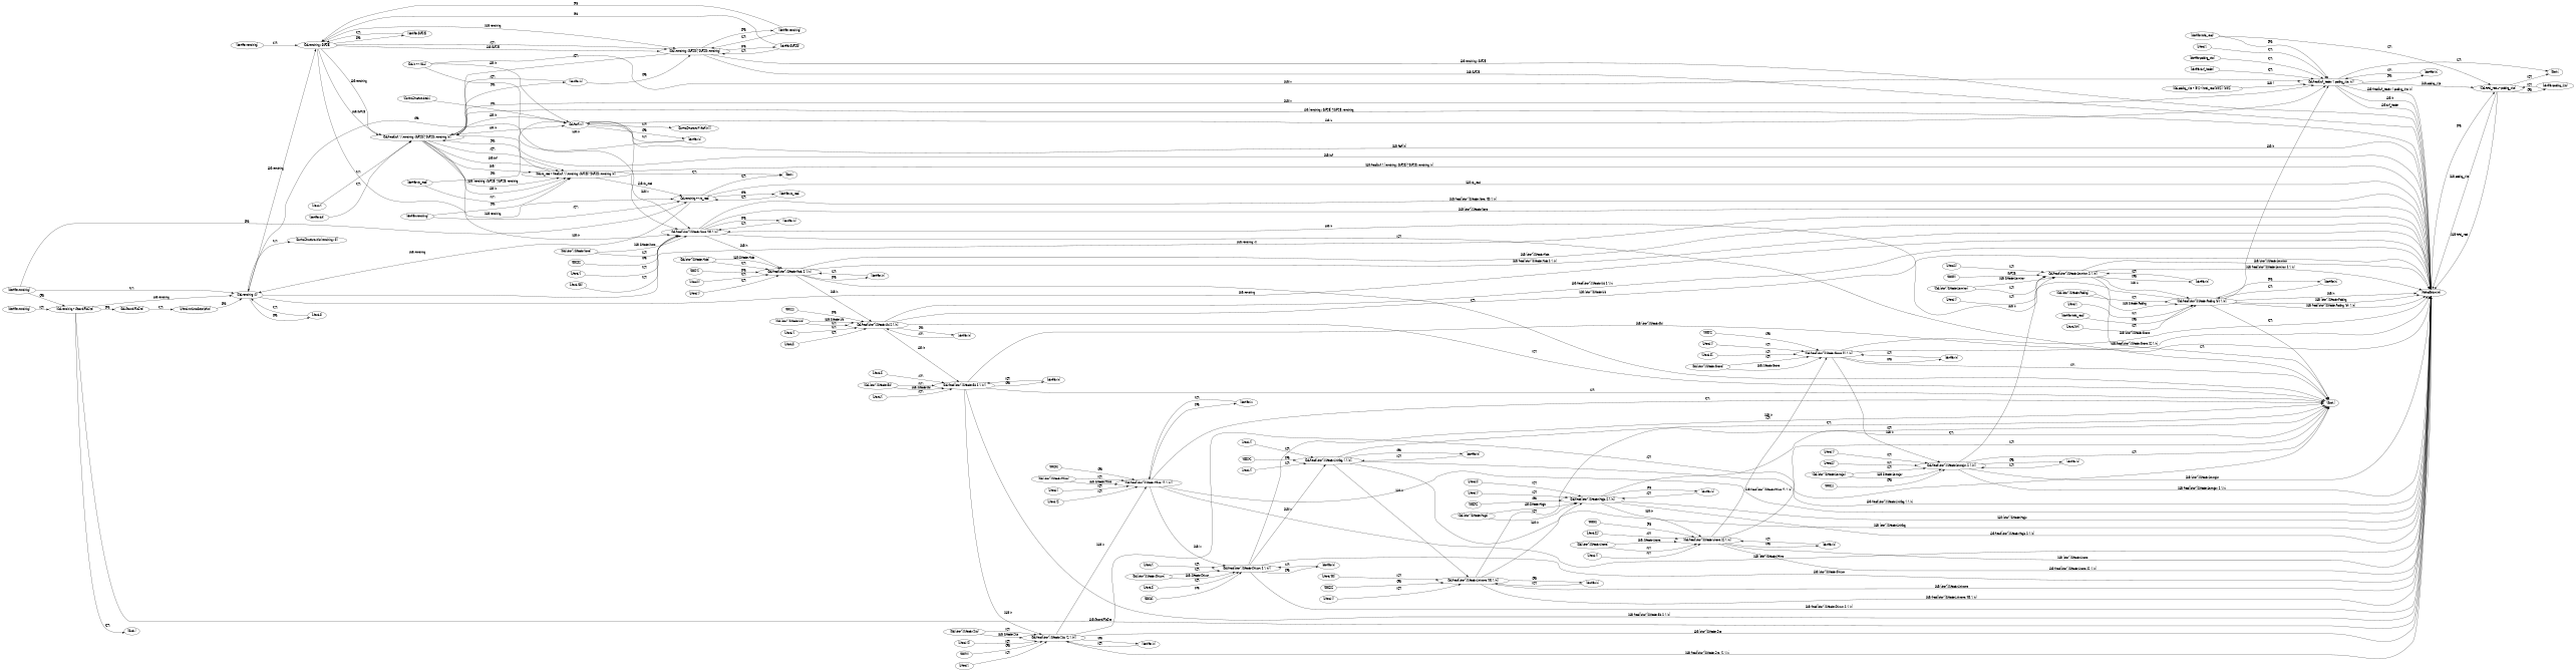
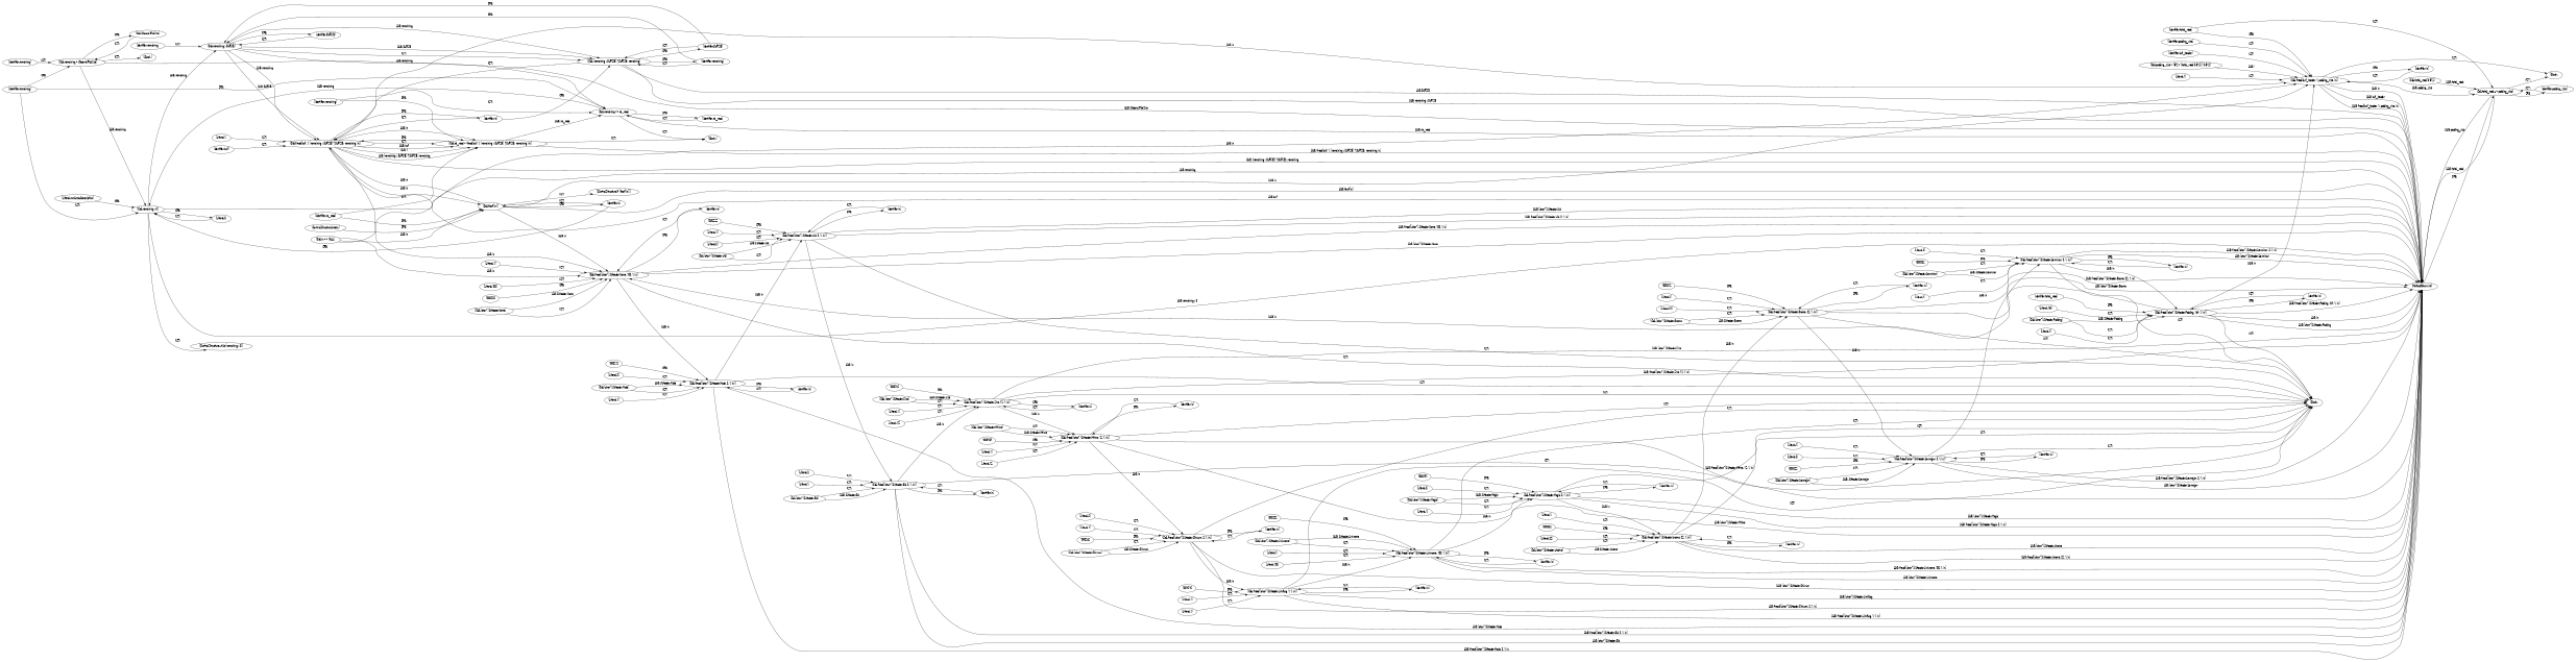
  digraph {
    fontname="Patrick Hand"
    rankdir=LR
    node [fontname="Patrick Hand"]
    edge [fontname="Patrick Hand"]
    n1 [label="(Call,remaining = lRecord.iFileSize)"]
    n2 [label="(Call,remaining > 0)"]
    n3 [label="(MethodReturn,int)"]
    n4 [label="(Call,lRecord.iFileSize)"]
    n5 [label="(Block,)"]
    n6 [label="(Call,remaining > BUFSIZ)"]
    n7 [label="(ControlStructure,while (remaining > 0))"]
    n8 [label="(Literal,0)"]
    n9 [label="(Call,total_read += padding_size)"]
    n10 [label="(Call,fread(buf, 1, (remaining > BUFSIZ) ? BUFSIZ : remaining, in))"]
    n11 [label="(Call,remaining -= nb_read)"]
    n12 [label="(Call,(remaining > BUFSIZ) ? BUFSIZ : remaining)"]
    n13 [label="(Identifier,BUFSIZ)"]
    n14 [label="(Call,feof(in))"]
    n15 [label="(Call,fread((char*)&lHeader.Name, 100, 1, in))"]
    n16 [label="(Call,fread(buf_header, 1, padding_size, in))"]
    n17 [label="(Call,nb_read = fread(buf, 1, (remaining > BUFSIZ) ? BUFSIZ : remaining, in))"]
    n18 [label="(Identifier,in)"]
    n19 [label="(Block,)"]
    n20 [label="(Identifier,nb_read)"]
    n21 [label="(Identifier,BUFSIZ)"]
    n22 [label="(Identifier,remaining)"]
    n23 [label="(Identifier,in)"]
    n24 [label="(ControlStructure,if (feof(in)))"]
    n25 [label="(Call,fread((char*)&lHeader.Mode, 8, 1, in))"]
    n26 [label="(Block,)"]
    n27 [label="(Identifier,in)"]
    n28 [label="(Block,)"]
    n29 [label="(Identifier,in)"]
    n30 [label="(Call,fread((char*)&lHeader.Uid, 8, 1, in))"]
    n31 [label="(Identifier,in)"]
    n32 [label="(Call,fread((char*)&lHeader.Gid, 8, 1, in))"]
    n33 [label="(Identifier,in)"]
    n34 [label="(Call,fread((char*)&lHeader.Size, 12, 1, in))"]
    n35 [label="(Identifier,in)"]
    n36 [label="(Call,fread((char*)&lHeader.Mtime, 12, 1, in))"]
    n37 [label="(Identifier,in)"]
    n38 [label="(Call,fread((char*)&lHeader.Chksum, 8, 1, in))"]
    n39 [label="(Identifier,in)"]
    n40 [label="(Call,fread((char*)&lHeader.Linkflag, 1, 1, in))"]
    n41 [label="(Identifier,in)"]
    n42 [label="(Call,fread((char*)&lHeader.Linkname, 100, 1, in))"]
    n43 [label="(Identifier,in)"]
    n44 [label="(Call,fread((char*)&lHeader.Magic, 8, 1, in))"]
    n45 [label="(Identifier,in)"]
    n46 [label="(Call,fread((char*)&lHeader.Uname, 32, 1, in))"]
    n47 [label="(Identifier,in)"]
    n48 [label="(Call,fread((char*)&lHeader.Gname, 32, 1, in))"]
    n49 [label="(Identifier,in)"]
    n50 [label="(Call,fread((char*)&lHeader.Devmajor, 8, 1, in))"]
    n51 [label="(Identifier,in)"]
    n52 [label="(Call,fread((char*)&lHeader.Devminor, 8, 1, in))"]
    n53 [label="(Identifier,in)"]
    n54 [label="(Call,fread((char*)&lHeader.Padding, 167, 1, in))"]
    n55 [label="(Identifier,in)"]
    n56 [label="(Identifier,in)"]
    n57 [label="(Identifier,padding_size)"]
+   n58 [label="(Call,total_read % 512)"]
    n59 [label="(Identifier,padding_size)"]
    n60 [label="(Call,(char*)&lHeader.Magic)"]
    n61 [label="(Identifier,remaining)"]
    n62 [label="(Literal,1)"]
    n63 [label="(Call,(char*)&lHeader.Chksum)"]
    n64 [label="(Literal,1)"]
+   n65 [label="(Call,(char*)&lHeader.Linkname)"]
    n66 [label="(Literal,1)"]
    n67 [label="(Identifier,buf)"]
    n68 [label="(Identifier,buf_header)"]
    n69 [label="(Call,(char*)&lHeader.Devmajor)"]
    n70 [label="(Call,(char*)&lHeader.Devminor)"]
    n71 [label="(Identifier,remaining)"]
    n72 [label="(Call,(char*)&lHeader.Padding)"]
    n73 [label="(Literal,12)"]
    n74 [label="(Literal,8)"]
    n75 [label="(Literal,1)"]
    n76 [label="(Identifier,nb_read)"]
    n77 [label="(ControlStructure,break;)"]
    n78 [label="(Literal,8)"]
    n79 [label="(Identifier,remaining)"]
    n80 [label="(Literal,1)"]
    n81 [label="(Literal,1)"]
    n82 [label="(Identifier,total_read)"]
    n83 [label="(Literal,32)"]
    n84 [label="(Literal,1)"]
    n85 [label="(Call,(char*)&lHeader.Name)"]
    n86 [label="(Literal,8)"]
    n87 [label="(Literal,1)"]
    n88 [label="(Literal,1)"]
    n89 [label="(Literal,1)"]
    n90 [label="(Literal,100)"]
    n91 [label="(Literal,1)"]
    n92 [label="(Literal,mmDmodDescription)"]
    n93 [label="(Call,(char*)&lHeader.Gid)"]
    n94 [label="(Literal,1)"]
    n95 [label="(Literal,1)"]
    n96 [label="(Call,in == NULL)"]
    n97 [label="(Literal,100)"]
    n98 [label="(Literal,32)"]
    n99 [label="(Call,padding_size = (512 - (total_read % 512)) % 512)"]
    n100 [label="(Identifier,total_read)"]
    n101 [label="(Literal,1)"]
    n102 [label="(Identifier,remaining)"]
    n103 [label="(Call,(char*)&lHeader.Mtime)"]
    n104 [label="(Call,(char*)&lHeader.Gname)"]
    n105 [label="(Literal,1)"]
    n106 [label="(Call,(char*)&lHeader.Uid)"]
    n107 [label="(Literal,8)"]
    n108 [label="(Call,(char*)&lHeader.Size)"]
    n109 [label="(Call,(char*)&lHeader.Mode)"]
    n110 [label="(Call,(char*)&lHeader.Uname)"]
    n111 [label="(Literal,1)"]
    n112 [label="(Literal,1)"]
    n113 [label="(Literal,167)"]
    n114 [label="(Literal,12)"]
    n115 [label="(Literal,8)"]
    n116 [label="(Literal,8)"]
    n117 [label="(Literal,8)"]
    n118 [label="(Literal,1)"]
    1000202
    1000212
    1000222
    1000242
    1000252
    1000262
-   1000272
+   1000272 [label=1007272]
    1000282
    1000292
    1000302
    1000312
    1000322
    1000332
    n1 -> n2 [label="DDG: remaining"]
    n1 -> n3 [label="DDG: lRecord.iFileSize"]
    n1 -> n4 [label="CFG: "]
    n1 -> n5 [label="AST: "]
    n2 -> n3 [label="DDG: remaining"]
    n2 -> n3 [label="DDG: remaining > 0"]
    n2 -> n6 [label="DDG: remaining"]
    n2 -> n7 [label="AST: "]
    n2 -> n8 [label="CFG: "]
    n3 -> n9 [label="CFG: "]
-   n4 -> n92 [label="AST: "]
+   n4 -> n1 [label="AST: "]
    n6 -> n10 [label="DDG: BUFSIZ"]
    n6 -> n10 [label="DDG: remaining"]
    n6 -> n11 [label="DDG: remaining"]
    n6 -> n12 [label="AST: "]
    n6 -> n12 [label="DDG: BUFSIZ"]
    n6 -> n12 [label="DDG: remaining"]
    n6 -> n13 [label="CFG: "]
    n8 -> n2 [label="AST: "]
    n9 -> n3 [label="DDG: padding_size"]
    n9 -> n3 [label="DDG: total_read"]
    n9 -> n28 [label="AST: "]
    n9 -> n57 [label="CFG: "]
    n10 -> n3 [label="DDG: (remaining > BUFSIZ) ? BUFSIZ : remaining"]
    n10 -> n3 [label="DDG: buf"]
    n10 -> n14 [label="DDG: in"]
    n10 -> n15 [label="DDG: in"]
    n10 -> n16 [label="DDG: in"]
    n10 -> n17 [label="AST: "]
    n10 -> n17 [label="DDG: buf"]
    n10 -> n17 [label="DDG: 1"]
    n10 -> n17 [label="DDG: (remaining > BUFSIZ) ? BUFSIZ : remaining"]
    n10 -> n17 [label="DDG: in"]
    n10 -> n18 [label="CFG: "]
    n11 -> n2 [label="DDG: remaining"]
    n11 -> n3 [label="DDG: nb_read"]
    n11 -> n19 [label="AST: "]
    n11 -> n20 [label="CFG: "]
    n12 -> n3 [label="DDG: remaining > BUFSIZ"]
    n12 -> n3 [label="DDG: BUFSIZ"]
    n12 -> n10 [label="AST: "]
    n12 -> n21 [label="CFG: "]
    n12 -> n22 [label="CFG: "]
    n13 -> n6 [label="AST: "]
    n14 -> n3 [label="DDG: feof(in)"]
    n14 -> n10 [label="DDG: in"]
    n14 -> n15 [label="DDG: in"]
    n14 -> n16 [label="DDG: in"]
    n14 -> n23 [label="CFG: "]
    n14 -> n24 [label="AST: "]
    n15 -> n3 [label="DDG: fread((char*)&lHeader.Name, 100, 1, in)"]
    n15 -> n3 [label="DDG: (char*)&lHeader.Name"]
    n15 -> n25 [label="DDG: in"]
    n15 -> n26 [label="AST: "]
    n15 -> n27 [label="CFG: "]
    n16 -> n3 [label="DDG: buf_header"]
    n16 -> n3 [label="DDG: fread(buf_header, 1, padding_size, in)"]
    n16 -> n3 [label="DDG: in"]
    n16 -> n9 [label="DDG: padding_size"]
    n16 -> n28 [label="AST: "]
    n16 -> n29 [label="CFG: "]
    n17 -> n3 [label="DDG: fread(buf, 1, (remaining > BUFSIZ) ? BUFSIZ : remaining, in)"]
    n17 -> n10 [label="CFG: "]
    n17 -> n11 [label="DDG: nb_read"]
    n17 -> n19 [label="AST: "]
    n18 -> n10 [label="AST: "]
    n18 -> n12 [label="CFG: "]
    n20 -> n11 [label="AST: "]
    n21 -> n6 [label="CFG: "]
    n21 -> n12 [label="AST: "]
    n22 -> n6 [label="CFG: "]
    n22 -> n12 [label="AST: "]
    n23 -> n2 [label="CFG: "]
    n23 -> n14 [label="AST: "]
    n25 -> n3 [label="DDG: (char*)&lHeader.Mode"]
    n25 -> n3 [label="DDG: fread((char*)&lHeader.Mode, 8, 1, in)"]
    n25 -> n26 [label="AST: "]
    n25 -> n30 [label="DDG: in"]
    n25 -> n31 [label="CFG: "]
    n27 -> n15 [label="AST: "]
    n29 -> n16 [label="AST: "]
    n30 -> n3 [label="DDG: fread((char*)&lHeader.Uid, 8, 1, in)"]
    n30 -> n3 [label="DDG: (char*)&lHeader.Uid"]
    n30 -> n26 [label="AST: "]
    n30 -> n32 [label="DDG: in"]
    n30 -> n33 [label="CFG: "]
    n31 -> n25 [label="AST: "]
    n32 -> n3 [label="DDG: (char*)&lHeader.Gid"]
    n32 -> n3 [label="DDG: fread((char*)&lHeader.Gid, 8, 1, in)"]
    n32 -> n26 [label="AST: "]
    n32 -> n34 [label="DDG: in"]
    n32 -> n35 [label="CFG: "]
    n33 -> n30 [label="AST: "]
    n34 -> n3 [label="DDG: (char*)&lHeader.Size"]
    n34 -> n3 [label="DDG: fread((char*)&lHeader.Size, 12, 1, in)"]
    n34 -> n26 [label="AST: "]
    n34 -> n36 [label="DDG: in"]
    n34 -> n37 [label="CFG: "]
    n35 -> n32 [label="AST: "]
    n36 -> n3 [label="DDG: fread((char*)&lHeader.Mtime, 12, 1, in)"]
    n36 -> n3 [label="DDG: (char*)&lHeader.Mtime"]
    n36 -> n26 [label="AST: "]
    n36 -> n38 [label="DDG: in"]
    n36 -> n39 [label="CFG: "]
    n37 -> n34 [label="AST: "]
    n38 -> n3 [label="DDG: (char*)&lHeader.Chksum"]
    n38 -> n3 [label="DDG: fread((char*)&lHeader.Chksum, 8, 1, in)"]
    n38 -> n26 [label="AST: "]
    n38 -> n40 [label="DDG: in"]
    n38 -> n41 [label="CFG: "]
    n39 -> n36 [label="AST: "]
    n40 -> n3 [label="DDG: fread((char*)&lHeader.Linkflag, 1, 1, in)"]
    n40 -> n3 [label="DDG: (char*)&lHeader.Linkflag"]
    n40 -> n26 [label="AST: "]
    n40 -> n42 [label="DDG: in"]
    n40 -> n43 [label="CFG: "]
    n41 -> n38 [label="AST: "]
    n42 -> n3 [label="DDG: fread((char*)&lHeader.Linkname, 100, 1, in)"]
    n42 -> n3 [label="DDG: (char*)&lHeader.Linkname"]
    n42 -> n26 [label="AST: "]
    n42 -> n44 [label="DDG: in"]
    n42 -> n45 [label="CFG: "]
    n43 -> n40 [label="AST: "]
    n44 -> n3 [label="DDG: fread((char*)&lHeader.Magic, 8, 1, in)"]
    n44 -> n3 [label="DDG: (char*)&lHeader.Magic"]
    n44 -> n26 [label="AST: "]
    n44 -> n46 [label="DDG: in"]
    n44 -> n47 [label="CFG: "]
    n45 -> n42 [label="AST: "]
    n46 -> n3 [label="DDG: (char*)&lHeader.Uname"]
    n46 -> n3 [label="DDG: fread((char*)&lHeader.Uname, 32, 1, in)"]
    n46 -> n26 [label="AST: "]
    n46 -> n48 [label="DDG: in"]
    n46 -> n49 [label="CFG: "]
    n47 -> n44 [label="AST: "]
    n48 -> n3 [label="DDG: (char*)&lHeader.Gname"]
    n48 -> n3 [label="DDG: fread((char*)&lHeader.Gname, 32, 1, in)"]
    n48 -> n26 [label="AST: "]
    n48 -> n50 [label="DDG: in"]
    n48 -> n51 [label="CFG: "]
    n49 -> n46 [label="AST: "]
    n50 -> n3 [label="DDG: fread((char*)&lHeader.Devmajor, 8, 1, in)"]
    n50 -> n3 [label="DDG: (char*)&lHeader.Devmajor"]
    n50 -> n26 [label="AST: "]
    n50 -> n52 [label="DDG: in"]
    n50 -> n53 [label="CFG: "]
    n51 -> n48 [label="AST: "]
    n52 -> n3 [label="DDG: (char*)&lHeader.Devminor"]
    n52 -> n3 [label="DDG: fread((char*)&lHeader.Devminor, 8, 1, in)"]
    n52 -> n26 [label="AST: "]
    n52 -> n54 [label="DDG: in"]
    n52 -> n55 [label="CFG: "]
    n53 -> n50 [label="AST: "]
    n54 -> n3 [label="DDG: in"]
    n54 -> n3 [label="DDG: (char*)&lHeader.Padding"]
    n54 -> n3 [label="DDG: fread((char*)&lHeader.Padding, 167, 1, in)"]
    n54 -> n15 [label="DDG: in"]
    n54 -> n16 [label="DDG: in"]
    n54 -> n26 [label="AST: "]
    n54 -> n56 [label="CFG: "]
    n55 -> n52 [label="AST: "]
    n56 -> n54 [label="AST: "]
    n57 -> n9 [label="AST: "]
+   n58 -> n9 [label="DDG: total_read"]
    n59 -> n16 [label="AST: "]
    n60 -> n44 [label="AST: "]
    n60 -> n44 [label="DDG: &lHeader.Magic"]
    n61 -> n1 [label="AST: "]
    n62 -> n40 [label="AST: "]
    n63 -> n38 [label="AST: "]
    n63 -> n38 [label="DDG: &lHeader.Chksum"]
    n64 -> n36 [label="AST: "]
+   n65 -> n42 [label="AST: "]
+   n65 -> n42 [label="DDG: &lHeader.Linkname"]
    n66 -> n15 [label="AST: "]
    n67 -> n10 [label="AST: "]
    n68 -> n16 [label="AST: "]
    n69 -> n50 [label="AST: "]
    n69 -> n50 [label="DDG: &lHeader.Devmajor"]
    n70 -> n52 [label="AST: "]
    n70 -> n52 [label="DDG: &lHeader.Devminor"]
    n71 -> n6 [label="AST: "]
    n72 -> n54 [label="AST: "]
    n72 -> n54 [label="DDG: &lHeader.Padding"]
    n73 -> n36 [label="AST: "]
    n74 -> n25 [label="AST: "]
    n75 -> n10 [label="AST: "]
    n76 -> n14 [label="CFG: "]
    n76 -> n17 [label="AST: "]
    n77 -> n14 [label="CFG: "]
    n78 -> n32 [label="AST: "]
    n79 -> n1 [label="CFG: "]
    n79 -> n2 [label="AST: "]
    n79 -> n11 [label="CFG: "]
    n80 -> n40 [label="AST: "]
    n81 -> n54 [label="AST: "]
    n82 -> n9 [label="AST: "]
    n82 -> n16 [label="CFG: "]
    n83 -> n46 [label="AST: "]
    n84 -> n52 [label="AST: "]
    n85 -> n15 [label="AST: "]
    n85 -> n15 [label="DDG: &lHeader.Name"]
    n86 -> n52 [label="AST: "]
    n87 -> n42 [label="AST: "]
    n88 -> n50 [label="AST: "]
    n89 -> n32 [label="AST: "]
    n90 -> n42 [label="AST: "]
    n91 -> n30 [label="AST: "]
    n92 -> n2 [label="CFG: "]
    n93 -> n32 [label="AST: "]
    n93 -> n32 [label="DDG: &lHeader.Gid"]
    n94 -> n48 [label="AST: "]
    n95 -> n34 [label="AST: "]
    n96 -> n14 [label="DDG: in"]
    n96 -> n15 [label="DDG: in"]
    n96 -> n16 [label="DDG: in"]
    n97 -> n15 [label="AST: "]
    n98 -> n48 [label="AST: "]
    n99 -> n16 [label="DDG: 1"]
    n100 -> n54 [label="CFG: "]
    n101 -> n38 [label="AST: "]
    n102 -> n11 [label="AST: "]
    n102 -> n17 [label="CFG: "]
    n103 -> n36 [label="AST: "]
    n103 -> n36 [label="DDG: &lHeader.Mtime"]
    n104 -> n48 [label="AST: "]
    n104 -> n48 [label="DDG: &lHeader.Gname"]
    n105 -> n25 [label="AST: "]
    n106 -> n30 [label="AST: "]
    n106 -> n30 [label="DDG: &lHeader.Uid"]
    n107 -> n50 [label="AST: "]
    n108 -> n34 [label="AST: "]
    n108 -> n34 [label="DDG: &lHeader.Size"]
    n109 -> n25 [label="AST: "]
    n109 -> n25 [label="DDG: &lHeader.Mode"]
    n110 -> n46 [label="AST: "]
    n110 -> n46 [label="DDG: &lHeader.Uname"]
    n111 -> n46 [label="AST: "]
    n112 -> n16 [label="AST: "]
    n113 -> n54 [label="AST: "]
    n114 -> n34 [label="AST: "]
    n115 -> n30 [label="AST: "]
    n116 -> n38 [label="AST: "]
    n117 -> n44 [label="AST: "]
    n118 -> n44 [label="AST: "]
    1000202 -> n15 [label="CFG: "]
    1000212 -> n25 [label="CFG: "]
    1000222 -> n30 [label="CFG: "]
    1000242 -> n34 [label="CFG: "]
    1000252 -> n36 [label="CFG: "]
    1000262 -> n38 [label="CFG: "]
    1000272 -> n40 [label="CFG: "]
    1000282 -> n42 [label="CFG: "]
    1000292 -> n44 [label="CFG: "]
    1000302 -> n46 [label="CFG: "]
    1000312 -> n48 [label="CFG: "]
    1000322 -> n50 [label="CFG: "]
-   1000332 -> n52 [label="BUFSIZ: "]
+   1000332 -> n52 [label="CFG: "]
  }
